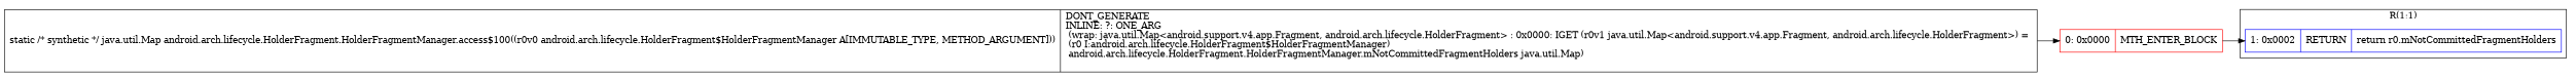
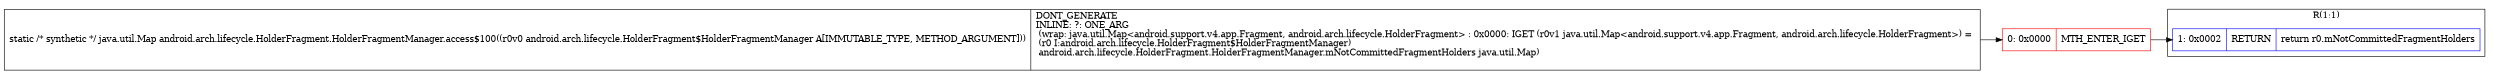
  digraph {
    rankdir=LR
    node [shape=record]
    n1 [color=blue label="{1\:\ 0x0002|RETURN\l|return r0.mNotCommittedFragmentHolders\l}"]
-   n2 [color=red label="{0\:\ 0x0000|MTH_ENTER_BLOCK\l}"]
+   n2 [color=red label="{0\:\ 0x0000|MTH_ENTER_IGET\l}"]
    n3 [label="{static \/* synthetic *\/ java.util.Map android.arch.lifecycle.HolderFragment.HolderFragmentManager.access$100((r0v0 android.arch.lifecycle.HolderFragment$HolderFragmentManager A[IMMUTABLE_TYPE, METHOD_ARGUMENT]))  | DONT_GENERATE\lINLINE: ?: ONE_ARG  \l  (wrap: java.util.Map\<android.support.v4.app.Fragment, android.arch.lifecycle.HolderFragment\> : 0x0000: IGET  (r0v1 java.util.Map\<android.support.v4.app.Fragment, android.arch.lifecycle.HolderFragment\>) = \l  (r0 I:android.arch.lifecycle.HolderFragment$HolderFragmentManager)\l android.arch.lifecycle.HolderFragment.HolderFragmentManager.mNotCommittedFragmentHolders java.util.Map)\l\l}"]
    subgraph cluster_1 {
      label="R(1:1)"
      n1
    }
    n2 -> n1
    n3 -> n2
  }
